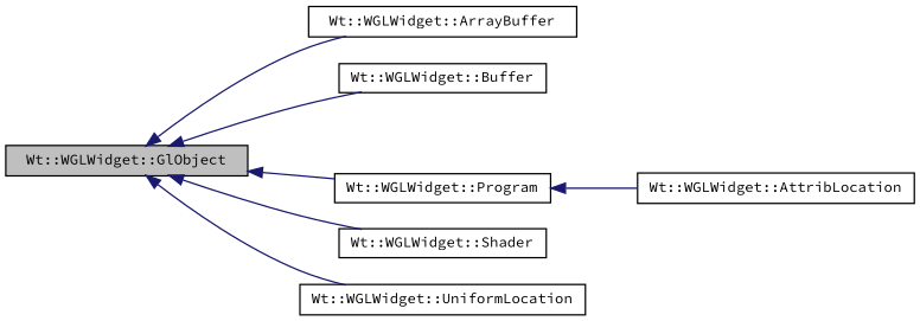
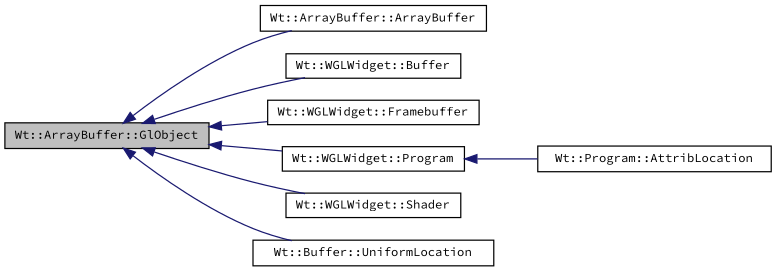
  digraph {
    fontname="Source Code Pro"
    rankdir=LR
    node [color=black fillcolor=white fontname="Source Code Pro" fontsize=10 shape=record style=filled]
    edge [color=midnightblue dir=back fontname="Source Code Pro" fontsize=10 labelfontname=Helvetica labelfontsize=10 style=solid]
-   n1 [fillcolor=grey75 fontcolor=black height=0.2 label="Wt::WGLWidget::GlObject" width=0.4]
-   n2 [height=0.2 label="Wt::WGLWidget::ArrayBuffer" width=0.4]
+   n1 [fillcolor=grey75 fontcolor=black height=0.2 label="Wt::ArrayBuffer::GlObject" width=0.4]
+   n2 [height=0.2 label="Wt::ArrayBuffer::ArrayBuffer" width=0.4]
    n3 [height=0.2 label="Wt::WGLWidget::Buffer" width=0.4]
+   n4 [height=0.2 label="Wt::WGLWidget::Framebuffer" width=0.4]
    n5 [height=0.2 label="Wt::WGLWidget::Program" width=0.4]
    n6 [height=0.2 label="Wt::WGLWidget::Shader" width=0.4]
-   n7 [height=0.2 label="Wt::WGLWidget::UniformLocation" width=0.4]
-   n8 [height=0.2 label="Wt::WGLWidget::AttribLocation" width=0.4]
+   n7 [height=0.2 label="Wt::Buffer::UniformLocation" width=0.4]
+   n8 [height=0.2 label="Wt::Program::AttribLocation" width=0.4]
    n1 -> n2
    n1 -> n3
+   n1 -> n4
    n1 -> n5
    n1 -> n6
    n1 -> n7
    n5 -> n8
  }
